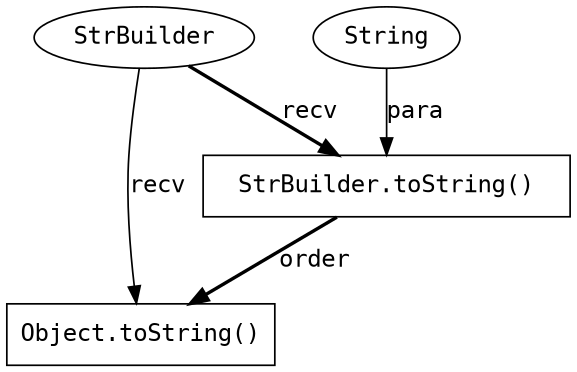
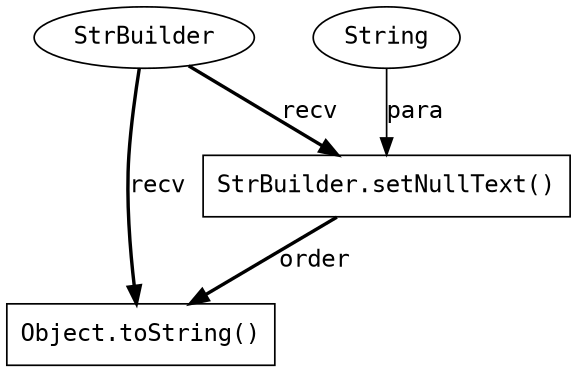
  digraph {
    fontname="DejaVu Sans Mono"
    node [fontname="DejaVu Sans Mono" shape=box]
    edge [fontname="DejaVu Sans Mono" style=bold]
-   n1 [label="StrBuilder.toString()"]
+   n1 [label="StrBuilder.setNullText()"]
    n2 [label="Object.toString()"]
    n3 [label=String shape=ellipse]
    n4 [label=StrBuilder shape=ellipse]
    n1 -> n2 [label=order]
    n3 -> n1 [label=para style=solid]
    n4 -> n1 [label=recv]
-   n4 -> n2 [label=recv style=solid]
+   n4 -> n2 [label=recv]
  }
